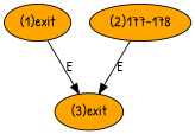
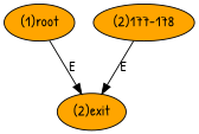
  digraph {
    fontname="Patrick Hand"
    node [fillcolor=orange fontname="Patrick Hand" style=filled]
    edge [fontname="Patrick Hand"]
-   n1 [label="(1)exit"]
-   n2 [label="(3)exit"]
+   n1 [label="(1)root"]
+   n2 [label="(2)exit"]
    n3 [label="(2)177-178"]
    n1 -> n2 [label=E]
    n3 -> n2 [label=E]
  }
